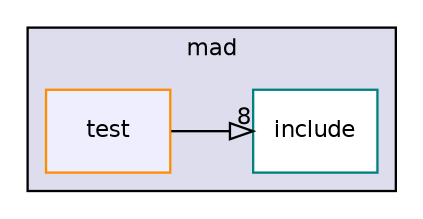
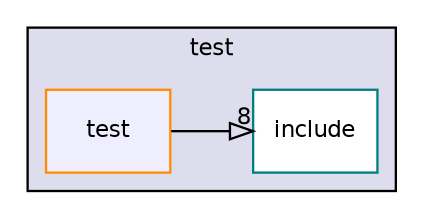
  digraph {
    compound=true
    rankdir=LR
    node [fontname=Helvetica fontsize=10 shape=box style=filled]
    n1 [color=teal fillcolor=white label=include]
    n2 [fillcolor="#eeeeff" label=test pencolor=black color=darkorange]
    subgraph cluster_1 {
      bgcolor="#ddddee"
      fontname=Helvetica
      fontsize=10
-     label=mad
+     label=test
      pencolor=black
      n1
      n2
    }
    n2 -> n1 [headlabel=8 labeldistance=1.5 labelfontname=Helvetica labelfontsize=10 arrowhead=onormal]
  }
